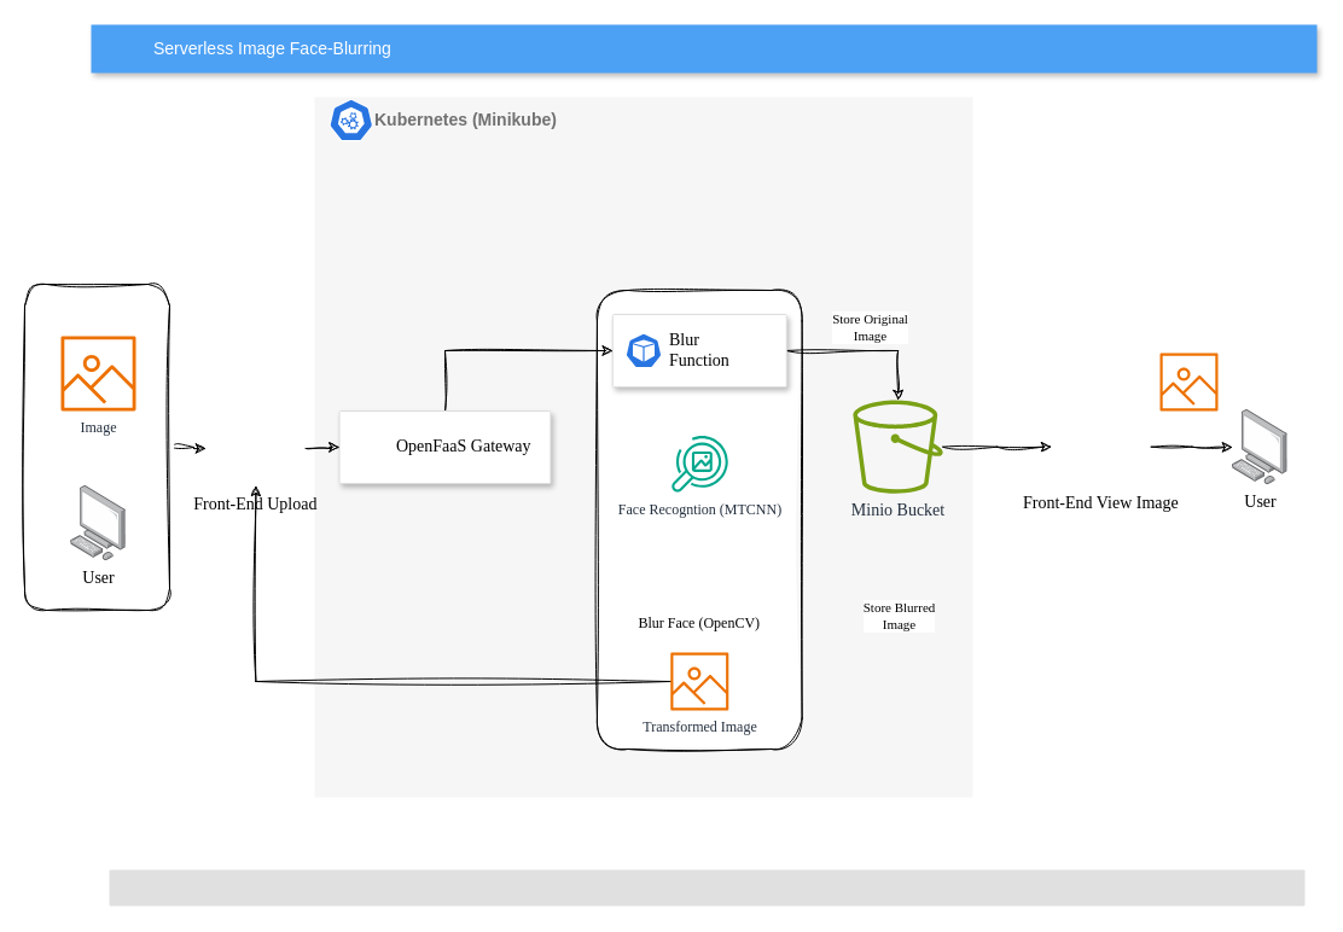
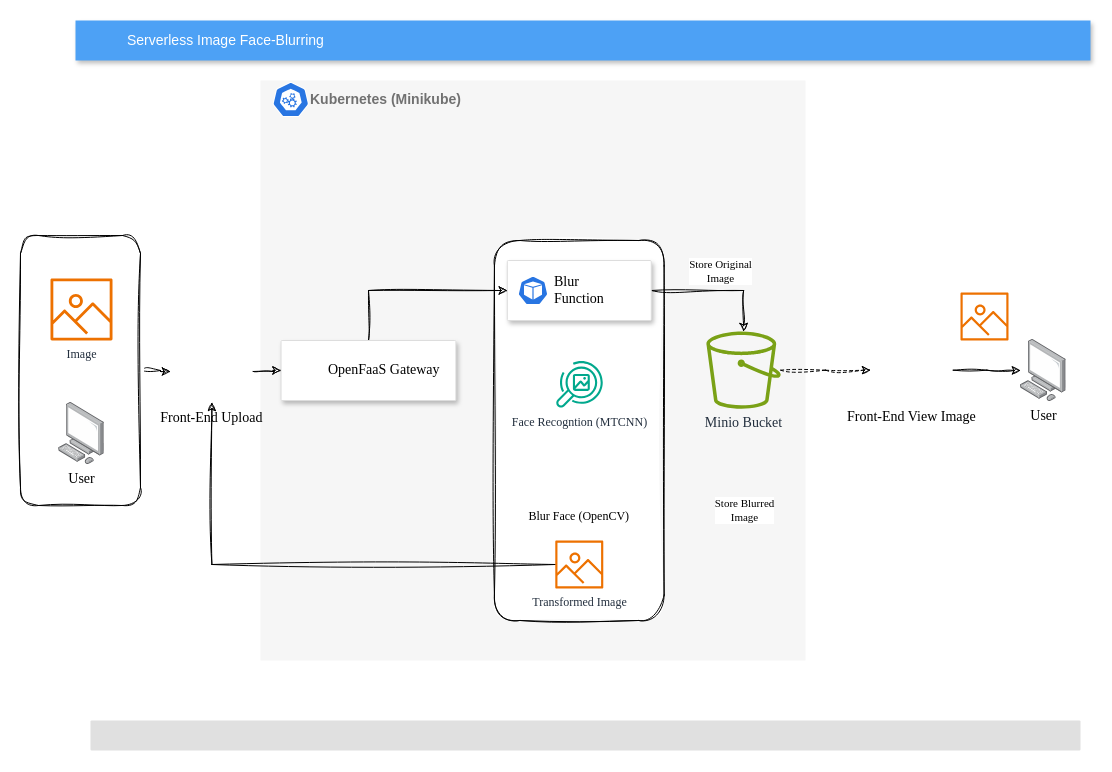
  <mxCell id="0" />
  <mxCell id="1" parent="0" />
  <mxCell id="2" style="edgeStyle=orthogonalEdgeStyle;rounded=0;sketch=1;hachureGap=4;jiggle=2;curveFitting=1;orthogonalLoop=1;jettySize=auto;html=1;fontFamily=Architects Daughter;fontSource=https%3A%2F%2Ffonts.googleapis.com%2Fcss%3Ffamily%3DArchitects%2BDaughter;fontSize=16;" parent="1" source="3" target="23" edge="1"><mxGeometry relative="1" as="geometry" /></mxCell>
  <mxCell id="3" value="" style="rounded=1;whiteSpace=wrap;html=1;sketch=1;hachureGap=4;jiggle=2;curveFitting=1;fontFamily=Architects Daughter;fontSource=https%3A%2F%2Ffonts.googleapis.com%2Fcss%3Ffamily%3DArchitects%2BDaughter;fontSize=14;" parent="1" vertex="1"><mxGeometry x="20" y="235" width="120" height="270" as="geometry" /></mxCell>
  <mxCell id="4" value="&lt;b&gt;Kubernetes (Minikube)&lt;/b&gt;" style="fillColor=#F6F6F6;strokeColor=none;shadow=0;gradientColor=none;fontSize=14;align=left;spacing=10;fontColor=#717171;9E9E9E;verticalAlign=top;spacingTop=-4;fontStyle=0;spacingLeft=40;html=1;" parent="1" vertex="1"><mxGeometry x="260" y="80" width="545" height="580" as="geometry" /></mxCell>
  <mxCell id="5" value="" style="rounded=1;whiteSpace=wrap;html=1;sketch=1;hachureGap=4;jiggle=2;curveFitting=1;fontFamily=Architects Daughter;fontSource=https%3A%2F%2Ffonts.googleapis.com%2Fcss%3Ffamily%3DArchitects%2BDaughter;fontSize=14;" parent="4" vertex="1"><mxGeometry x="233.94" y="160" width="169.67" height="380" as="geometry" /></mxCell>
  <mxCell id="6" style="edgeStyle=orthogonalEdgeStyle;rounded=0;sketch=1;hachureGap=4;jiggle=2;curveFitting=1;orthogonalLoop=1;jettySize=auto;html=1;fontFamily=Architects Daughter;fontSource=https%3A%2F%2Ffonts.googleapis.com%2Fcss%3Ffamily%3DArchitects%2BDaughter;fontSize=16;" parent="4" source="8" target="12" edge="1"><mxGeometry relative="1" as="geometry" /></mxCell>
  <mxCell id="7" value="Store Original &lt;br&gt;Image" style="edgeLabel;html=1;align=center;verticalAlign=middle;resizable=0;points=[];fontSize=11;fontFamily=Architects Daughter;labelBackgroundColor=default;" parent="6" vertex="1" connectable="0"><mxGeometry x="-0.067" y="-2" relative="1" as="geometry"><mxPoint x="7" y="-22" as="offset" /></mxGeometry></mxCell>
  <mxCell id="8" value="" style="strokeColor=#dddddd;fillColor=#ffffff;shadow=1;strokeWidth=1;rounded=1;absoluteArcSize=1;arcSize=2;fontSize=14;fontColor=#808080;align=left;html=1;fontFamily=Architects Daughter;fontSource=https%3A%2F%2Ffonts.googleapis.com%2Fcss%3Ffamily%3DArchitects%2BDaughter;" parent="4" vertex="1"><mxGeometry x="246.802" y="180" width="143.962" height="60" as="geometry" /></mxCell>
  <mxCell id="9" value="" style="sketch=0;html=1;dashed=0;whitespace=wrap;fillColor=#2875E2;strokeColor=#ffffff;points=[[0.005,0.63,0],[0.1,0.2,0],[0.9,0.2,0],[0.5,0,0],[0.995,0.63,0],[0.72,0.99,0],[0.5,1,0],[0.28,0.99,0]];verticalLabelPosition=bottom;align=center;verticalAlign=top;shape=mxgraph.kubernetes.icon;prIcon=master;hachureGap=4;jiggle=2;curveFitting=1;fontFamily=Architects Daughter;fontSource=https%3A%2F%2Ffonts.googleapis.com%2Fcss%3Ffamily%3DArchitects%2BDaughter;fontSize=20;" parent="4" vertex="1"><mxGeometry x="12.111" width="36.333" height="38" as="geometry" /></mxCell>
  <mxCell id="10" style="edgeStyle=orthogonalEdgeStyle;rounded=0;sketch=1;hachureGap=4;jiggle=2;curveFitting=1;orthogonalLoop=1;jettySize=auto;html=1;fontFamily=Architects Daughter;fontSource=https%3A%2F%2Ffonts.googleapis.com%2Fcss%3Ffamily%3DArchitects%2BDaughter;fontSize=14;" parent="4" source="11" target="8" edge="1"><mxGeometry relative="1" as="geometry"><Array as="points"><mxPoint x="108" y="210" /></Array></mxGeometry></mxCell>
  <mxCell id="11" value="" style="strokeColor=#dddddd;fillColor=#ffffff;shadow=1;strokeWidth=1;rounded=1;absoluteArcSize=1;arcSize=2;fontSize=14;fontColor=#808080;align=left;html=1;fontFamily=Architects Daughter;fontSource=https%3A%2F%2Ffonts.googleapis.com%2Fcss%3Ffamily%3DArchitects%2BDaughter;" parent="4" vertex="1"><mxGeometry x="20.566" y="260" width="174.811" height="60" as="geometry" /></mxCell>
  <mxCell id="12" value="Minio Bucket" style="sketch=0;outlineConnect=0;fontColor=#232F3E;gradientColor=none;fillColor=#7AA116;strokeColor=none;dashed=0;verticalLabelPosition=bottom;verticalAlign=top;align=center;html=1;fontSize=14;fontStyle=0;aspect=fixed;pointerEvents=1;shape=mxgraph.aws4.bucket;hachureGap=4;jiggle=2;curveFitting=1;fontFamily=Architects Daughter;fontSource=https%3A%2F%2Ffonts.googleapis.com%2Fcss%3Ffamily%3DArchitects%2BDaughter;" parent="4" vertex="1"><mxGeometry x="445.91" y="251" width="74.318" height="77.291" as="geometry" /></mxCell>
  <mxCell id="13" value="Face Recogntion (MTCNN)" style="sketch=0;outlineConnect=0;fontColor=#232F3E;gradientColor=none;fillColor=#01A88D;strokeColor=none;dashed=0;verticalLabelPosition=bottom;verticalAlign=top;align=center;html=1;fontSize=12;fontStyle=0;aspect=fixed;pointerEvents=1;shape=mxgraph.aws4.rekognition_image;hachureGap=4;jiggle=2;curveFitting=1;fontFamily=Architects Daughter;fontSource=https%3A%2F%2Ffonts.googleapis.com%2Fcss%3Ffamily%3DArchitects%2BDaughter;" parent="4" vertex="1"><mxGeometry x="295.301" y="280" width="46.949" height="47.564" as="geometry" /></mxCell>
  <mxCell id="14" value="Blur Face (OpenCV)" style="shape=image;imageAspect=0;aspect=fixed;verticalLabelPosition=bottom;verticalAlign=top;sketch=1;hachureGap=4;jiggle=2;curveFitting=1;fontFamily=Architects Daughter;fontSource=https%3A%2F%2Ffonts.googleapis.com%2Fcss%3Ffamily%3DArchitects%2BDaughter;fontSize=12;image=https://cdn1.iconfinder.com/data/icons/photo-editor-2/64/08-_blur-_sharp-_image-_photo-_edit-512.png;" parent="4" vertex="1"><mxGeometry x="293.012" y="370" width="51.527" height="51.527" as="geometry" /></mxCell>
  <mxCell id="15" style="edgeStyle=orthogonalEdgeStyle;rounded=0;sketch=1;hachureGap=4;jiggle=2;curveFitting=1;orthogonalLoop=1;jettySize=auto;html=1;fontFamily=Architects Daughter;fontSource=https%3A%2F%2Ffonts.googleapis.com%2Fcss%3Ffamily%3DArchitects%2BDaughter;fontSize=16;" parent="4" source="16" target="23" edge="1"><mxGeometry relative="1" as="geometry" /></mxCell>
  <mxCell id="16" value="Transformed Image" style="sketch=0;outlineConnect=0;fontColor=#232F3E;gradientColor=none;fillColor=#ED7100;strokeColor=none;dashed=0;verticalLabelPosition=bottom;verticalAlign=top;align=center;html=1;fontSize=12;fontStyle=0;aspect=fixed;pointerEvents=1;shape=mxgraph.aws4.container_registry_image;hachureGap=4;jiggle=2;curveFitting=1;fontFamily=Architects Daughter;fontSource=https%3A%2F%2Ffonts.googleapis.com%2Fcss%3Ffamily%3DArchitects%2BDaughter;" parent="4" vertex="1"><mxGeometry x="294.78" y="460" width="48" height="48" as="geometry" /></mxCell>
  <mxCell id="17" value="Store Blurred&lt;br&gt;Image" style="edgeLabel;html=1;align=center;verticalAlign=middle;resizable=0;points=[];fontSize=11;fontFamily=Architects Daughter;labelBackgroundColor=default;" parent="4" vertex="1" connectable="0"><mxGeometry x="469.765" y="210" as="geometry"><mxPoint x="14" y="219" as="offset" /></mxGeometry></mxCell>
  <mxCell id="18" value="OpenFaaS Gateway" style="shape=image;imageAspect=0;aspect=fixed;verticalLabelPosition=middle;verticalAlign=middle;sketch=1;hachureGap=4;jiggle=2;curveFitting=1;fontFamily=Architects Daughter;fontSource=https%3A%2F%2Ffonts.googleapis.com%2Fcss%3Ffamily%3DArchitects%2BDaughter;fontSize=14;image=https://avatars.githubusercontent.com/u/27013154?s=200&amp;v=4;html=1;align=left;labelPosition=right;spacingRight=0;spacingLeft=1;" vertex="1" parent="4"><mxGeometry x="30" y="272.67" width="34.65" height="34.65" as="geometry" /></mxCell>
  <mxCell id="19" value="Blur Function" style="sketch=0;html=1;dashed=0;whitespace=wrap;fillColor=#2875E2;strokeColor=#ffffff;points=[[0.005,0.63,0],[0.1,0.2,0],[0.9,0.2,0],[0.5,0,0],[0.995,0.63,0],[0.72,0.99,0],[0.5,1,0],[0.28,0.99,0]];verticalLabelPosition=middle;align=left;verticalAlign=middle;shape=mxgraph.kubernetes.icon;prIcon=pod;hachureGap=4;jiggle=2;curveFitting=1;fontFamily=Architects Daughter;fontSource=https%3A%2F%2Ffonts.googleapis.com%2Fcss%3Ffamily%3DArchitects%2BDaughter;fontSize=14;labelPosition=right;spacingLeft=4;whiteSpace=wrap;" vertex="1" parent="4"><mxGeometry x="257.5" y="193" width="30" height="34" as="geometry" /></mxCell>
  <mxCell id="20" value="Serverless Image Face-Blurring" style="fillColor=#4DA1F5;strokeColor=none;shadow=1;gradientColor=none;fontSize=14;align=left;spacingLeft=50;fontColor=#ffffff;html=1;" parent="1" vertex="1"><mxGeometry x="75" y="20" width="1015" height="40" as="geometry" /></mxCell>
  <mxCell id="21" value="" style="rounded=1;absoluteArcSize=1;arcSize=2;html=1;strokeColor=none;gradientColor=none;shadow=0;dashed=0;strokeColor=none;fontSize=12;fontColor=#9E9E9E;align=center;verticalAlign=top;spacing=10;spacingTop=-4;fillColor=#E0E0E0;" parent="1" vertex="1"><mxGeometry x="90" y="720" width="990" height="30" as="geometry" /></mxCell>
  <mxCell id="22" style="edgeStyle=orthogonalEdgeStyle;rounded=0;sketch=1;hachureGap=4;jiggle=2;curveFitting=1;orthogonalLoop=1;jettySize=auto;html=1;fontFamily=Architects Daughter;fontSource=https%3A%2F%2Ffonts.googleapis.com%2Fcss%3Ffamily%3DArchitects%2BDaughter;fontSize=14;" parent="1" source="23" target="11" edge="1"><mxGeometry relative="1" as="geometry" /></mxCell>
  <mxCell id="23" value="Front-End Upload" style="shape=image;imageAspect=0;aspect=fixed;verticalLabelPosition=bottom;verticalAlign=top;sketch=1;hachureGap=4;jiggle=2;curveFitting=1;fontFamily=Architects Daughter;fontSource=https%3A%2F%2Ffonts.googleapis.com%2Fcss%3Ffamily%3DArchitects%2BDaughter;fontSize=14;image=https://giulianopertile.com/uploads/post/review-of-flask-from-a-django-developer/flask-logo-version-2.png;" parent="1" vertex="1"><mxGeometry x="170" y="340" width="82.67" height="62" as="geometry" /></mxCell>
  <mxCell id="24" value="User" style="image;points=[];aspect=fixed;html=1;align=center;shadow=0;dashed=0;image=img/lib/allied_telesis/computer_and_terminals/Personal_Computer.svg;sketch=1;hachureGap=4;jiggle=2;curveFitting=1;fontFamily=Architects Daughter;fontSource=https%3A%2F%2Ffonts.googleapis.com%2Fcss%3Ffamily%3DArchitects%2BDaughter;fontSize=14;" parent="1" vertex="1"><mxGeometry x="58.13" y="402" width="45.75" height="62" as="geometry" /></mxCell>
  <mxCell id="25" value="Image" style="sketch=0;outlineConnect=0;fontColor=#232F3E;gradientColor=none;fillColor=#ED7100;strokeColor=none;dashed=0;verticalLabelPosition=bottom;verticalAlign=top;align=center;html=1;fontSize=12;fontStyle=0;aspect=fixed;pointerEvents=1;shape=mxgraph.aws4.container_registry_image;hachureGap=4;jiggle=2;curveFitting=1;fontFamily=Architects Daughter;fontSource=https%3A%2F%2Ffonts.googleapis.com%2Fcss%3Ffamily%3DArchitects%2BDaughter;" parent="1" vertex="1"><mxGeometry x="50" y="278" width="62" height="62" as="geometry" /></mxCell>
  <mxCell id="26" value="User" style="image;points=[];aspect=fixed;html=1;align=center;shadow=0;dashed=0;image=img/lib/allied_telesis/computer_and_terminals/Personal_Computer.svg;sketch=1;hachureGap=4;jiggle=2;curveFitting=1;fontFamily=Architects Daughter;fontSource=https%3A%2F%2Ffonts.googleapis.com%2Fcss%3Ffamily%3DArchitects%2BDaughter;fontSize=14;" parent="1" vertex="1"><mxGeometry x="1020" y="339" width="45.75" height="62" as="geometry" /></mxCell>
  <mxCell id="27" style="edgeStyle=orthogonalEdgeStyle;rounded=0;sketch=1;hachureGap=4;jiggle=2;curveFitting=1;orthogonalLoop=1;jettySize=auto;html=1;fontFamily=Architects Daughter;fontSource=https%3A%2F%2Ffonts.googleapis.com%2Fcss%3Ffamily%3DArchitects%2BDaughter;fontSize=16;" parent="1" source="28" target="26" edge="1"><mxGeometry relative="1" as="geometry" /></mxCell>
  <mxCell id="28" value="Front-End View Image" style="shape=image;imageAspect=0;aspect=fixed;verticalLabelPosition=bottom;verticalAlign=top;sketch=1;hachureGap=4;jiggle=2;curveFitting=1;fontFamily=Architects Daughter;fontSource=https%3A%2F%2Ffonts.googleapis.com%2Fcss%3Ffamily%3DArchitects%2BDaughter;fontSize=14;image=https://giulianopertile.com/uploads/post/review-of-flask-from-a-django-developer/flask-logo-version-2.png;" parent="1" vertex="1"><mxGeometry x="870" y="338.65" width="82.67" height="62" as="geometry" /></mxCell>
- <mxCell id="29" style="edgeStyle=orthogonalEdgeStyle;rounded=0;sketch=1;hachureGap=4;jiggle=2;curveFitting=1;orthogonalLoop=1;jettySize=auto;html=1;entryX=0;entryY=0.5;entryDx=0;entryDy=0;fontFamily=Architects Daughter;fontSource=https%3A%2F%2Ffonts.googleapis.com%2Fcss%3Ffamily%3DArchitects%2BDaughter;fontSize=16;" parent="1" source="12" target="28" edge="1"><mxGeometry relative="1" as="geometry" /></mxCell>
+ <mxCell id="29" style="edgeStyle=orthogonalEdgeStyle;rounded=0;sketch=1;hachureGap=4;jiggle=2;curveFitting=1;orthogonalLoop=1;jettySize=auto;html=1;entryX=0;entryY=0.5;entryDx=0;entryDy=0;fontFamily=Architects Daughter;fontSource=https%3A%2F%2Ffonts.googleapis.com%2Fcss%3Ffamily%3DArchitects%2BDaughter;fontSize=16;dashed=1;" parent="1" source="12" target="28" edge="1"><mxGeometry relative="1" as="geometry" /></mxCell>
  <mxCell id="30" value="" style="sketch=0;outlineConnect=0;fontColor=#232F3E;gradientColor=none;fillColor=#ED7100;strokeColor=none;dashed=0;verticalLabelPosition=bottom;verticalAlign=top;align=center;html=1;fontSize=12;fontStyle=0;aspect=fixed;pointerEvents=1;shape=mxgraph.aws4.container_registry_image;hachureGap=4;jiggle=2;curveFitting=1;fontFamily=Architects Daughter;fontSource=https%3A%2F%2Ffonts.googleapis.com%2Fcss%3Ffamily%3DArchitects%2BDaughter;" vertex="1" parent="1"><mxGeometry x="960" y="292" width="48" height="48" as="geometry" /></mxCell>
